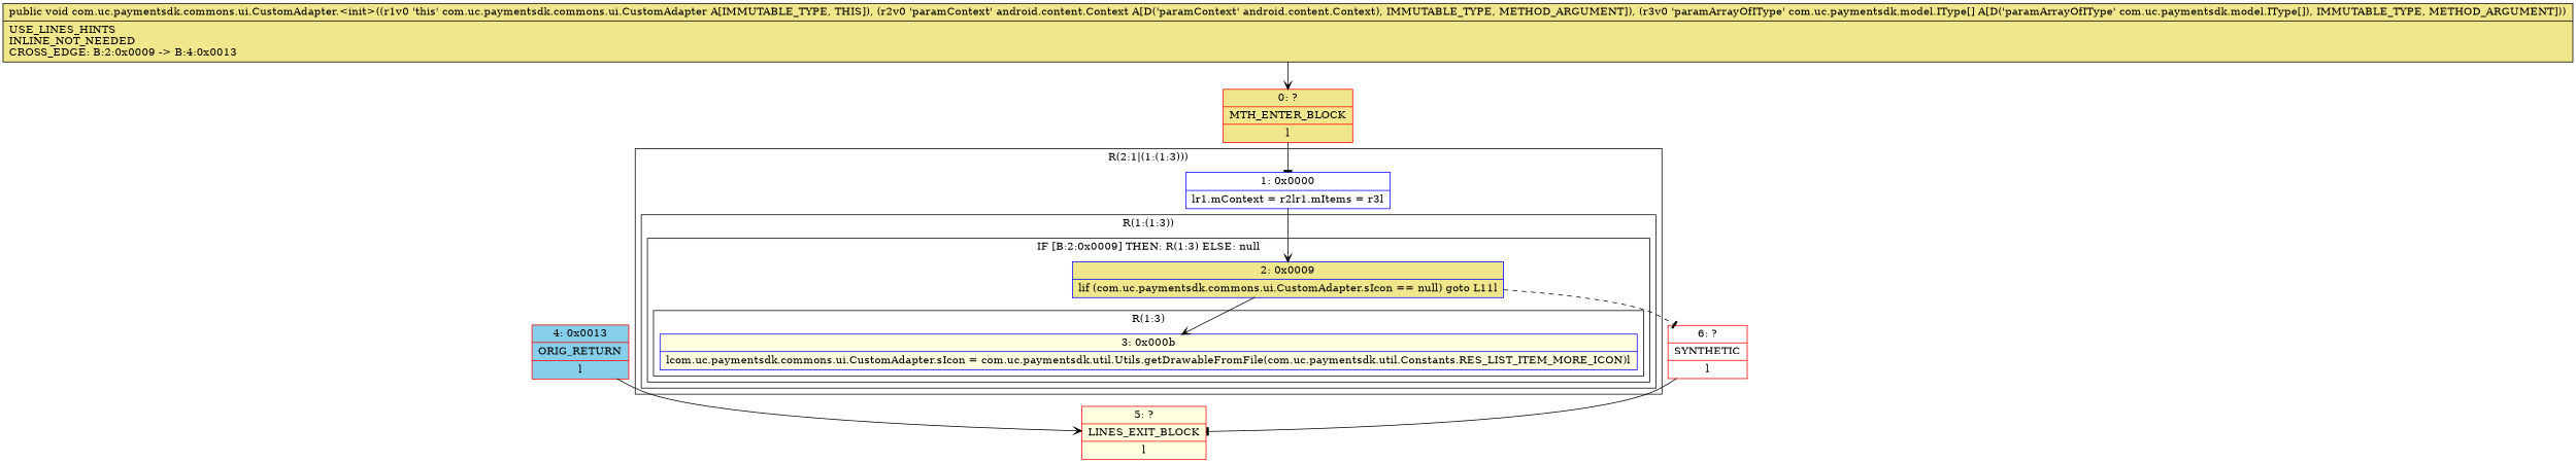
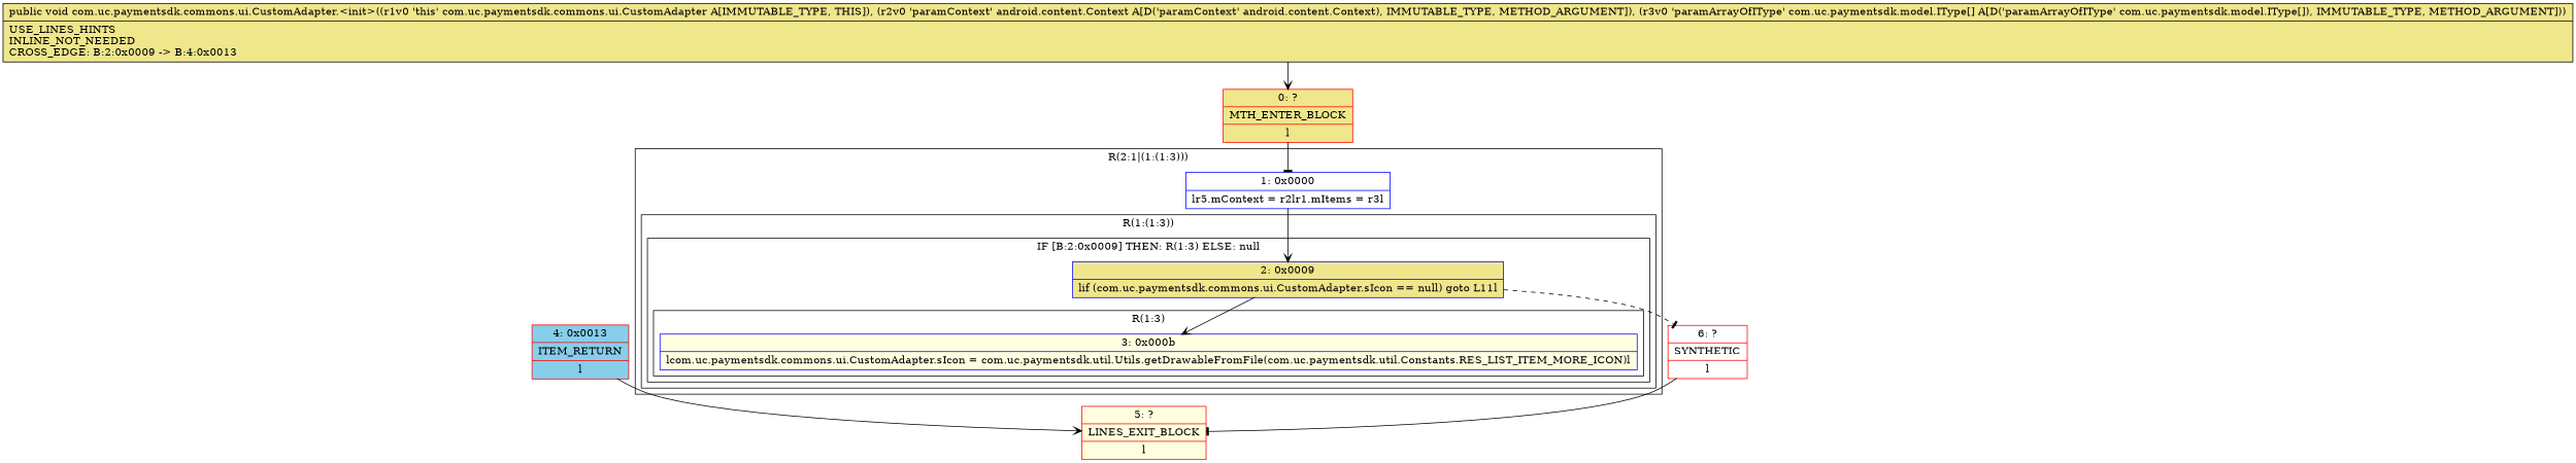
  digraph {
    node [color=red fillcolor=khaki shape=record style=filled]
    edge [arrowhead=vee]
    n1 [color=blue fillcolor=lightyellow label="{3\:\ 0x000b|lcom.uc.paymentsdk.commons.ui.CustomAdapter.sIcon = com.uc.paymentsdk.util.Utils.getDrawableFromFile(com.uc.paymentsdk.util.Constants.RES_LIST_ITEM_MORE_ICON)l}"]
    n2 [color=blue label="{2\:\ 0x0009|lif (com.uc.paymentsdk.commons.ui.CustomAdapter.sIcon == null) goto L11l}"]
-   n3 [color=blue fillcolor=white label="{1\:\ 0x0000|lr1.mContext = r2lr1.mItems = r3l}"]
+   n3 [color=blue fillcolor=white label="{1\:\ 0x0000|lr5.mContext = r2lr1.mItems = r3l}"]
    n4 [fillcolor=white label="{6\:\ ?|SYNTHETIC\l|l}"]
    n5 [fillcolor=lightyellow label="{5\:\ ?|LINES_EXIT_BLOCK\l|l}"]
-   n6 [fillcolor=skyblue label="{4\:\ 0x0013|ORIG_RETURN\l|l}"]
+   n6 [fillcolor=skyblue label="{4\:\ 0x0013|ITEM_RETURN\l|l}"]
    n7 [label="{0\:\ ?|MTH_ENTER_BLOCK\l|l}"]
    n8 [label="{public void com.uc.paymentsdk.commons.ui.CustomAdapter.\<init\>((r1v0 'this' com.uc.paymentsdk.commons.ui.CustomAdapter A[IMMUTABLE_TYPE, THIS]), (r2v0 'paramContext' android.content.Context A[D('paramContext' android.content.Context), IMMUTABLE_TYPE, METHOD_ARGUMENT]), (r3v0 'paramArrayOfIType' com.uc.paymentsdk.model.IType[] A[D('paramArrayOfIType' com.uc.paymentsdk.model.IType[]), IMMUTABLE_TYPE, METHOD_ARGUMENT]))  | USE_LINES_HINTS\lINLINE_NOT_NEEDED\lCROSS_EDGE: B:2:0x0009 \-\> B:4:0x0013\l}" color=""]
    subgraph cluster_1 {
      label="R(2:1|(1:(1:3)))"
      n3
      subgraph cluster_2 {
        label="R(1:(1:3))"
        subgraph cluster_3 {
          label="IF [B:2:0x0009] THEN: R(1:3) ELSE: null"
          n2
          subgraph cluster_4 {
            label="R(1:3)"
            n1
          }
        }
      }
    }
    n2 -> n1
    n2 -> n4 [arrowhead=tee style=dashed]
    n3 -> n2
    n4 -> n5 [arrowhead=tee]
    n6 -> n5
    n7 -> n3 [arrowhead=tee]
    n8 -> n7
  }
